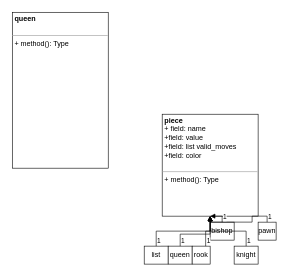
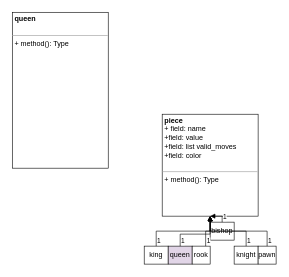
  <mxCell id="0" />
  <mxCell id="1" parent="0" />
  <mxCell id="2" value="&lt;p style=&quot;margin:0px;margin-top:4px;text-align:center;&quot;&gt;&lt;/p&gt;&lt;p style=&quot;margin:0px;margin-left:4px;&quot;&gt;&lt;b&gt;queen&lt;/b&gt;&lt;/p&gt;&lt;p style=&quot;margin:0px;margin-left:4px;&quot;&gt;&lt;br&gt;&lt;/p&gt;&lt;hr size=&quot;1&quot;&gt;&lt;p style=&quot;margin:0px;margin-left:4px;&quot;&gt;+ method(): Type&lt;/p&gt;" style="verticalAlign=top;align=left;overflow=fill;fontSize=12;fontFamily=Helvetica;html=1;whiteSpace=wrap;hachureGap=4;fontSource=https%3A%2F%2Ffonts.googleapis.com%2Fcss%3Ffamily%3DArchitects%2BDaughter;" vertex="1" parent="1"><mxGeometry x="20" y="20" width="160" height="260" as="geometry" /></mxCell>
  <mxCell id="3" value="&lt;p style=&quot;margin:0px;margin-top:4px;text-align:center;&quot;&gt;&lt;/p&gt;&lt;p style=&quot;margin:0px;margin-left:4px;&quot;&gt;&lt;b&gt;piece&lt;/b&gt;&lt;/p&gt;&lt;p style=&quot;margin:0px;margin-left:4px;&quot;&gt;+ field: name&lt;/p&gt;&lt;p style=&quot;margin:0px;margin-left:4px;&quot;&gt;+field: value&lt;/p&gt;&lt;p style=&quot;margin:0px;margin-left:4px;&quot;&gt;+field: list valid_moves&lt;/p&gt;&lt;p style=&quot;margin:0px;margin-left:4px;&quot;&gt;+field: color&lt;/p&gt;&lt;p style=&quot;margin:0px;margin-left:4px;&quot;&gt;&lt;br&gt;&lt;/p&gt;&lt;hr size=&quot;1&quot;&gt;&lt;p style=&quot;margin:0px;margin-left:4px;&quot;&gt;+ method(): Type&lt;/p&gt;" style="verticalAlign=top;align=left;overflow=fill;fontSize=12;fontFamily=Helvetica;html=1;whiteSpace=wrap;" vertex="1" parent="1"><mxGeometry x="270" y="190" width="160" height="170" as="geometry" /></mxCell>
- <mxCell id="4" value="list" style="html=1;whiteSpace=wrap;" vertex="1" parent="1"><mxGeometry x="240" y="410" width="40" height="30" as="geometry" /></mxCell>
- <mxCell id="5" value="queen&lt;br&gt;" style="html=1;whiteSpace=wrap;" vertex="1" parent="1"><mxGeometry x="280" y="410" width="40" height="30" as="geometry" /></mxCell>
+ <mxCell id="4" value="king" style="html=1;whiteSpace=wrap;" vertex="1" parent="1"><mxGeometry x="240" y="410" width="40" height="30" as="geometry" /></mxCell>
+ <mxCell id="5" value="queen&lt;br&gt;" style="html=1;whiteSpace=wrap;fillColor=#e1d5e7;" vertex="1" parent="1"><mxGeometry x="280" y="410" width="40" height="30" as="geometry" /></mxCell>
  <mxCell id="6" value="rook" style="html=1;whiteSpace=wrap;" vertex="1" parent="1"><mxGeometry x="320" y="410" width="30" height="30" as="geometry" /></mxCell>
  <mxCell id="7" value="bishop" style="html=1;whiteSpace=wrap;" vertex="1" parent="1"><mxGeometry x="350" y="370" width="40" height="30" as="geometry" /></mxCell>
  <mxCell id="8" value="knight&lt;br&gt;" style="html=1;whiteSpace=wrap;" vertex="1" parent="1"><mxGeometry x="390" y="410" width="40" height="30" as="geometry" /></mxCell>
- <mxCell id="9" value="pawn" style="html=1;whiteSpace=wrap;" vertex="1" parent="1"><mxGeometry x="430" y="370" width="30" height="30" as="geometry" /></mxCell>
+ <mxCell id="9" value="pawn" style="html=1;whiteSpace=wrap;" vertex="1" parent="1"><mxGeometry x="430" y="410" width="30" height="30" as="geometry" /></mxCell>
  <mxCell id="10" value="" style="endArrow=block;endFill=1;html=1;edgeStyle=orthogonalEdgeStyle;align=left;verticalAlign=top;rounded=0;" edge="1" parent="1" source="4" target="3"><mxGeometry x="-1" relative="1" as="geometry"><mxPoint x="80" y="390" as="sourcePoint" /><mxPoint x="240" y="390" as="targetPoint" /></mxGeometry></mxCell>
  <mxCell id="11" value="1" style="edgeLabel;resizable=0;html=1;align=left;verticalAlign=bottom;" connectable="0" vertex="1" parent="10"><mxGeometry x="-1" relative="1" as="geometry" /></mxCell>
  <mxCell id="12" value="" style="endArrow=block;endFill=1;html=1;edgeStyle=orthogonalEdgeStyle;align=left;verticalAlign=top;rounded=0;" edge="1" parent="1" source="9" target="3"><mxGeometry x="-1" relative="1" as="geometry"><mxPoint x="44" y="424.5" as="sourcePoint" /><mxPoint x="204" y="424.5" as="targetPoint" /></mxGeometry></mxCell>
  <mxCell id="13" value="1" style="edgeLabel;resizable=0;html=1;align=left;verticalAlign=bottom;" connectable="0" vertex="1" parent="12"><mxGeometry x="-1" relative="1" as="geometry" /></mxCell>
  <mxCell id="14" value="" style="endArrow=block;endFill=1;html=1;edgeStyle=orthogonalEdgeStyle;align=left;verticalAlign=top;rounded=0;" edge="1" parent="1" source="8" target="3"><mxGeometry x="-1" relative="1" as="geometry"><mxPoint x="30" y="390" as="sourcePoint" /><mxPoint x="190" y="390" as="targetPoint" /></mxGeometry></mxCell>
  <mxCell id="15" value="1" style="edgeLabel;resizable=0;html=1;align=left;verticalAlign=bottom;" connectable="0" vertex="1" parent="14"><mxGeometry x="-1" relative="1" as="geometry" /></mxCell>
  <mxCell id="16" value="" style="endArrow=block;endFill=1;html=1;edgeStyle=orthogonalEdgeStyle;align=left;verticalAlign=top;rounded=0;" edge="1" parent="1" source="7" target="3"><mxGeometry x="-1" relative="1" as="geometry"><mxPoint x="30" y="390" as="sourcePoint" /><mxPoint x="190" y="390" as="targetPoint" /></mxGeometry></mxCell>
  <mxCell id="17" value="1" style="edgeLabel;resizable=0;html=1;align=left;verticalAlign=bottom;" connectable="0" vertex="1" parent="16"><mxGeometry x="-1" relative="1" as="geometry" /></mxCell>
  <mxCell id="18" value="" style="endArrow=block;endFill=1;html=1;edgeStyle=orthogonalEdgeStyle;align=left;verticalAlign=top;rounded=0;exitX=0.75;exitY=0;exitDx=0;exitDy=0;" edge="1" parent="1" source="6" target="3"><mxGeometry x="-1" relative="1" as="geometry"><mxPoint x="350" y="230" as="sourcePoint" /><mxPoint x="510" y="230" as="targetPoint" /></mxGeometry></mxCell>
  <mxCell id="19" value="1" style="edgeLabel;resizable=0;html=1;align=left;verticalAlign=bottom;" connectable="0" vertex="1" parent="18"><mxGeometry x="-1" relative="1" as="geometry" /></mxCell>
  <mxCell id="20" value="" style="endArrow=block;endFill=1;html=1;edgeStyle=orthogonalEdgeStyle;align=left;verticalAlign=top;rounded=0;" edge="1" parent="1" source="5" target="3"><mxGeometry x="-1" relative="1" as="geometry"><mxPoint x="-30" y="390" as="sourcePoint" /><mxPoint x="130" y="390" as="targetPoint" /><Array as="points"><mxPoint x="300" y="390" /><mxPoint x="350" y="390" /></Array><mxPoint as="offset" /></mxGeometry></mxCell>
  <mxCell id="21" value="1" style="edgeLabel;resizable=0;html=1;align=left;verticalAlign=bottom;" connectable="0" vertex="1" parent="20"><mxGeometry x="-1" relative="1" as="geometry" /></mxCell>
